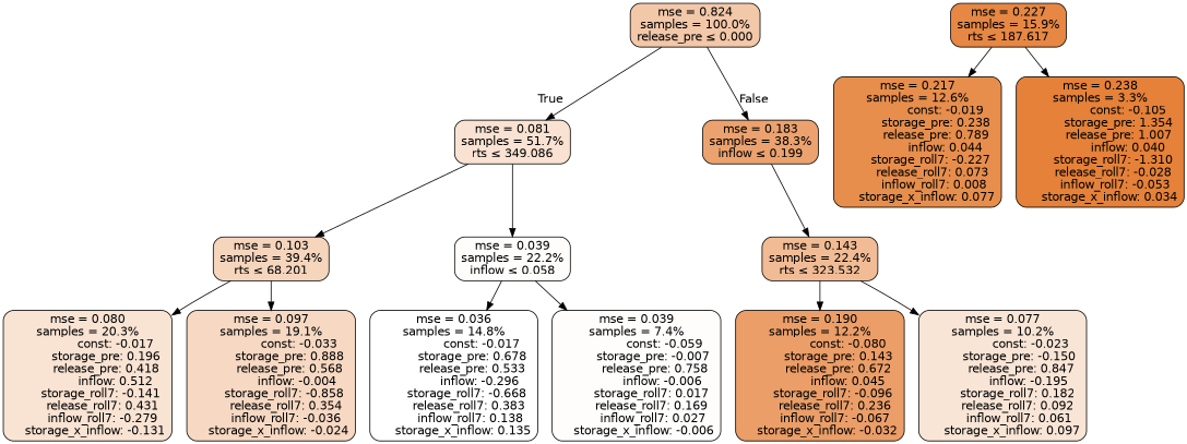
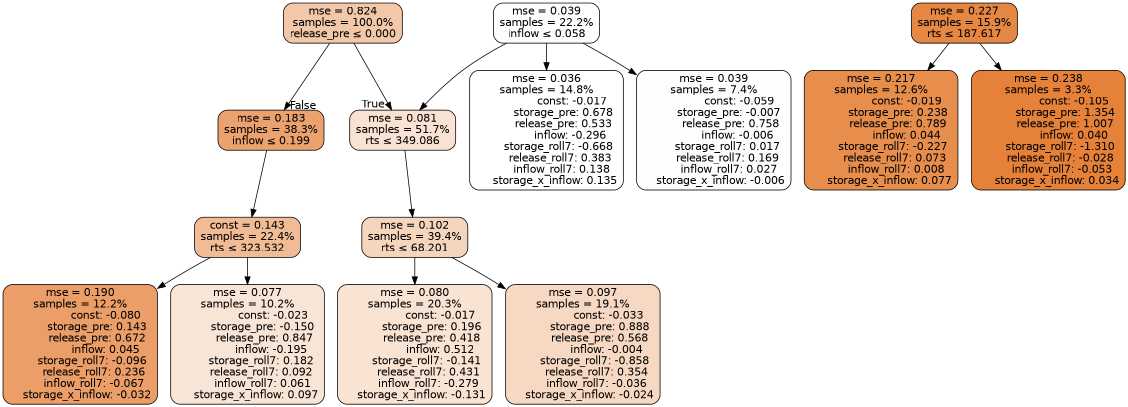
  digraph {
    node [color=black fillcolor="#fefdfc" fontname=helvetica shape=rectangle style="filled, rounded"]
    edge [fontname=helvetica]
    n1 [fillcolor="#f3c8a9" label="mse = 0.824\nsamples = 100.0%\nrelease_pre &le; 0.000"]
    n2 [fillcolor="#f9e2d2" label="mse = 0.081\nsamples = 51.7%\nrts &le; 349.086"]
    n3 [fillcolor="#eca26e" label="mse = 0.183\nsamples = 38.3%\ninflow &le; 0.199"]
-   n4 [fillcolor="#f6d5bd" label="mse = 0.103\nsamples = 39.4%\nrts &le; 68.201"]
+   n4 [fillcolor="#f6d5bd" label="mse = 0.102\nsamples = 39.4%\nrts &le; 68.201"]
    n5 [label="mse = 0.039\nsamples = 22.2%\ninflow &le; 0.058"]
-   n6 [fillcolor="#f1bc95" label="mse = 0.143\nsamples = 22.4%\nrts &le; 323.532"]
+   n6 [fillcolor="#f1bc95" label="const = 0.143\nsamples = 22.4%\nrts &le; 323.532"]
    n7 [fillcolor="#f9e3d3" label="mse = 0.080\nsamples = 20.3%\n               const: -0.017\n          storage_pre: 0.196\n          release_pre: 0.418\n               inflow: 0.512\n       storage_roll7: -0.141\n        release_roll7: 0.431\n        inflow_roll7: -0.279\n    storage_x_inflow: -0.131"]
    n8 [fillcolor="#f7d9c3" label="mse = 0.097\nsamples = 19.1%\n               const: -0.033\n          storage_pre: 0.888\n          release_pre: 0.568\n              inflow: -0.004\n       storage_roll7: -0.858\n        release_roll7: 0.354\n        inflow_roll7: -0.036\n    storage_x_inflow: -0.024"]
    n9 [fillcolor="#ffffff" label="mse = 0.036\nsamples = 14.8%\n               const: -0.017\n          storage_pre: 0.678\n          release_pre: 0.533\n              inflow: -0.296\n       storage_roll7: -0.668\n        release_roll7: 0.383\n         inflow_roll7: 0.138\n     storage_x_inflow: 0.135"]
    n10 [label="mse = 0.039\nsamples = 7.4%\n               const: -0.059\n         storage_pre: -0.007\n          release_pre: 0.758\n              inflow: -0.006\n        storage_roll7: 0.017\n        release_roll7: 0.169\n         inflow_roll7: 0.027\n    storage_x_inflow: -0.006"]
    n11 [fillcolor="#eb9e68" label="mse = 0.190\nsamples = 12.2%\n               const: -0.080\n          storage_pre: 0.143\n          release_pre: 0.672\n               inflow: 0.045\n       storage_roll7: -0.096\n        release_roll7: 0.236\n        inflow_roll7: -0.067\n    storage_x_inflow: -0.032"]
    n12 [fillcolor="#f9e5d6" label="mse = 0.077\nsamples = 10.2%\n               const: -0.023\n         storage_pre: -0.150\n          release_pre: 0.847\n              inflow: -0.195\n        storage_roll7: 0.182\n        release_roll7: 0.092\n         inflow_roll7: 0.061\n     storage_x_inflow: 0.097"]
    n13 [fillcolor="#e68743" label="mse = 0.227\nsamples = 15.9%\nrts &le; 187.617"]
    n14 [fillcolor="#e78e4d" label="mse = 0.217\nsamples = 12.6%\n               const: -0.019\n          storage_pre: 0.238\n          release_pre: 0.789\n               inflow: 0.044\n       storage_roll7: -0.227\n        release_roll7: 0.073\n         inflow_roll7: 0.008\n     storage_x_inflow: 0.077"]
    n15 [fillcolor="#e58139" label="mse = 0.238\nsamples = 3.3%\n               const: -0.105\n          storage_pre: 1.354\n          release_pre: 1.007\n               inflow: 0.040\n       storage_roll7: -1.310\n       release_roll7: -0.028\n        inflow_roll7: -0.053\n     storage_x_inflow: 0.034"]
    n1 -> n2 [headlabel=True labelangle=45 labeldistance=2.5]
    n1 -> n3 [headlabel=False labelangle=-45 labeldistance=2.5]
    n2 -> n4
-   n2 -> n5
+   n5 -> n2
    n3 -> n6
    n4 -> n7
    n4 -> n8
    n5 -> n9
    n5 -> n10
    n6 -> n11
    n6 -> n12
    n13 -> n14
    n13 -> n15
  }
